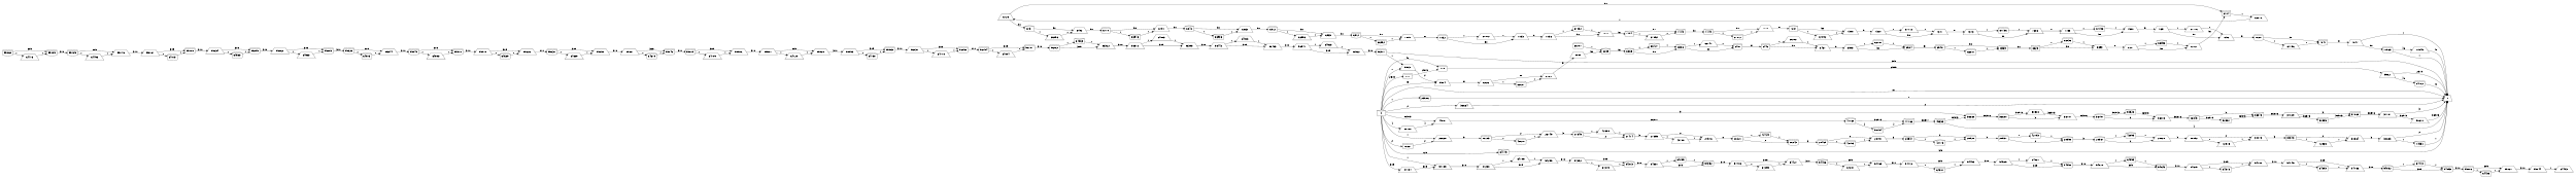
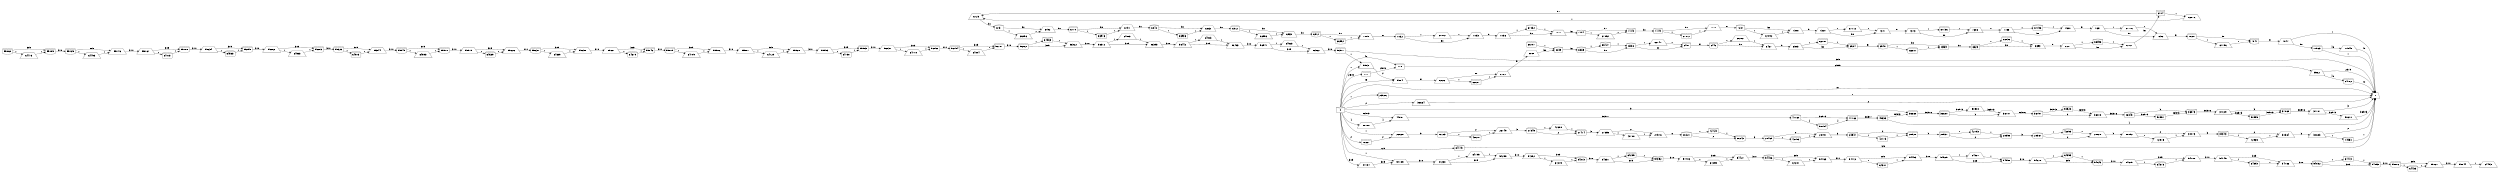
  digraph {
    rankdir=LR
    node [shape=trapezium]
    edge [arrowhead=diamond]
    777 [shape=cylinder]
    778 [shape=cylinder]
    5982
    1
    24702 [shape=cylinder]
    5983
    5984
    6026
    6068
    66687 [shape=cylinder]
    6268
    6289 [shape=cylinder]
    6365 [shape=cylinder]
    66707 [shape=cylinder]
    6386 [shape=cylinder]
    66727 [shape=cylinder]
    6407 [shape=cylinder]
    66747
    6446 [shape=cylinder]
    6467
    66767
    6503
    6524 [shape=cylinder]
    66787 [shape=cylinder]
    6548 [shape=cylinder]
    6569 [shape=cylinder]
    66807 [shape=cylinder]
    6623 [shape=cylinder]
    6653
    66836 [shape=cylinder]
    6681
    6702
    66856 [shape=cylinder]
    6704 [shape=cylinder]
    6725
    66876
    6731 [shape=cylinder]
    6752
    66896
    6770 [shape=cylinder]
    6791
    66916 [shape=cylinder]
    6842 [shape=cylinder]
    6863
    66936 [shape=cylinder]
    6912 [shape=cylinder]
    6933
    66956
    6972 [shape=cylinder]
    7009
    66992 [shape=cylinder]
    7032 [shape=cylinder]
    7053
    67012
    7056
    7077
    67032 [shape=cylinder]
    7094 [shape=cylinder]
    7115 [shape=cylinder]
    67052
    7149 [shape=cylinder]
    7170
    67072 [shape=cylinder]
    7287 [shape=cylinder]
    7308
    67092
    7320
    7341
    67112
    7373
    7398
    67136 [shape=cylinder]
    7499
    7520
    67156 [shape=cylinder]
    7631
    7652
    67176
    7820 [shape=cylinder]
    7841 [shape=cylinder]
    67196
    7847
    11963 [shape=cylinder]
    17945
    23926 [shape=cylinder]
    26667 [shape=cylinder]
    26668
    26723 [shape=cylinder]
    26749
    42670 [shape=cylinder]
    27345 [shape=cylinder]
    27414 [shape=cylinder]
    42688
    27555
    27576
    42708
    28221 [shape=cylinder]
    28242 [shape=cylinder]
    42728 [shape=cylinder]
    28465 [shape=cylinder]
    28491
    42753 [shape=cylinder]
    28507 [shape=cylinder]
    28528 [shape=cylinder]
    42773 [shape=cylinder]
    28537 [shape=cylinder]
    28558 [shape=cylinder]
    42793 [shape=cylinder]
    28567 [shape=cylinder]
    28670
    42895 [shape=cylinder]
    30052
    30073
    42915
    30343 [shape=cylinder]
    30364
    42935
    30683
    44950 [shape=cylinder]
    36664
    36668 [shape=cylinder]
    36680 [shape=cylinder]
    36707
    50508
    36797 [shape=cylinder]
    36818
    50528 [shape=cylinder]
    36843 [shape=cylinder]
    36873 [shape=cylinder]
    50557 [shape=cylinder]
    37029
    37068 [shape=cylinder]
    50595 [shape=cylinder]
    37101
    50610
    47760 [shape=cylinder]
    44951
    47766 [shape=cylinder]
    58194 [shape=cylinder]
    49333 [shape=cylinder]
    54184
    54185
    54238
    54259
    64195
    54292
    54313 [shape=cylinder]
    64215
    54331
    54352 [shape=cylinder]
    64235 [shape=cylinder]
    54406
    54427
    64255
    54436 [shape=cylinder]
    54463
    64281
    54472
    54493
    64301 [shape=cylinder]
    54529
    54550 [shape=cylinder]
    64321
    54610
    54643 [shape=cylinder]
    64353 [shape=cylinder]
    54679
    54700
    64373 [shape=cylinder]
    54745
    54766
    64393 [shape=cylinder]
    54832 [shape=cylinder]
    54853 [shape=cylinder]
    64413 [shape=cylinder]
    55006 [shape=cylinder]
    55027
    64433 [shape=cylinder]
    55044
    64453
    55068 [shape=cylinder]
    55089 [shape=cylinder]
    64473
    55125 [shape=cylinder]
    55146
    64493
    55167
    55188 [shape=cylinder]
    n189 [label=64013 shape=cylinder]
    55234
    55255 [shape=cylinder]
    64533 [shape=cylinder]
    55262
    55283 [shape=cylinder]
    64553
    55323 [shape=cylinder]
    55344
    64573 [shape=cylinder]
    55549 [shape=cylinder]
    55570 [shape=cylinder]
    64593
    55579
    55626
    64639 [shape=cylinder]
    55637 [shape=cylinder]
    55658
    64659
    55821
    55842 [shape=cylinder]
    64679 [shape=cylinder]
    55875 [shape=cylinder]
    55906
    64709
    55907
    55928
    64729
    55953
    55983 [shape=cylinder]
    64758 [shape=cylinder]
    56031
    56052 [shape=cylinder]
    64778
    56154 [shape=cylinder]
    56181 [shape=cylinder]
    64804
    56262 [shape=cylinder]
    56322
    64863 [shape=cylinder]
    56372
    56393
    64883
    56442
    56463
    64903
    56541
    56562
    64923
    56577 [shape=cylinder]
    58180
    64175 [shape=cylinder]
    0 [shape=cylinder]
    777 -> 778 [arrowhead=normal label=2519]
    778 -> 5982 [arrowhead=normal label=2559]
    5982 -> 1 [arrowhead=normal label=2519]
    5982 -> 24702 [arrowhead=dot label=40]
    24702 -> 1 [label=40]
    5983 -> 5984 [label=2]
    5984 -> 6026 [arrowhead=normal label=51]
    6026 -> 6068 [label=50]
    6026 -> 66687 [label=1]
    6068 -> 6268 [arrowhead=normal label=51]
    66687 -> 6068 [arrowhead=dot label=1]
    6268 -> 6289 [label=50]
    6289 -> 6365 [arrowhead=dot label=51]
    6365 -> 6386 [arrowhead=dot label=50]
    6365 -> 66727 [label=1]
    66707 -> 6289 [arrowhead=dot label=1]
    6386 -> 6407 [label=50]
    6386 -> 66747 [arrowhead=dot label=1]
    66727 -> 6386 [label=1]
    6407 -> 6446 [arrowhead=normal label=51]
    66747 -> 6407 [arrowhead=dot label=1]
    6446 -> 6467 [arrowhead=dot label=50]
    6446 -> 66767 [label=1]
    6467 -> 6503 [arrowhead=dot label=51]
    66767 -> 6467 [label=1]
    6503 -> 6524 [arrowhead=normal label=50]
    6503 -> 66787 [label=1]
    6524 -> 6548 [arrowhead=dot label=51]
    66787 -> 6524 [label=1]
    6548 -> 6569 [arrowhead=normal label=50]
    6548 -> 66807 [arrowhead=normal label=1]
    6569 -> 6623 [arrowhead=normal label=51]
    66807 -> 6569 [label=1]
    6623 -> 6653 [arrowhead=normal label=50]
    6623 -> 66836 [arrowhead=normal label=1]
    6653 -> 6681 [arrowhead=normal label=51]
    66836 -> 6653 [arrowhead=normal label=1]
    6681 -> 6702 [label=50]
    6681 -> 66856 [arrowhead=dot label=1]
    6702 -> 6704 [label=51]
    66856 -> 6702 [label=1]
-   6725 -> 6704 [label=50]
+   6704 -> 6725 [label=50]
    6704 -> 66876 [arrowhead=dot label=1]
    6725 -> 6731 [label=51]
    66876 -> 6725 [arrowhead=dot label=1]
    6731 -> 6752 [arrowhead=normal label=50]
    6731 -> 66896 [arrowhead=dot label=1]
    6752 -> 6770 [arrowhead=dot label=51]
    66896 -> 6752 [label=1]
    6770 -> 6791 [label=50]
    6770 -> 66916 [arrowhead=normal label=1]
    6791 -> 6842 [label=51]
    66916 -> 6791 [label=1]
    6842 -> 6863 [label=50]
    6842 -> 66936 [label=1]
    6863 -> 6912 [arrowhead=normal label=51]
    66936 -> 6863 [arrowhead=dot label=1]
    6912 -> 6933 [label=50]
    6912 -> 66956 [arrowhead=dot label=1]
    6933 -> 6972 [arrowhead=dot label=51]
    66956 -> 6933 [label=1]
    6972 -> 7009 [arrowhead=dot label=50]
    6972 -> 66992 [arrowhead=dot label=1]
    7009 -> 7032 [arrowhead=normal label=51]
    66992 -> 7009 [arrowhead=dot label=1]
    7032 -> 7053 [label=50]
    7032 -> 67012 [label=1]
    7053 -> 7056 [label=51]
    67012 -> 7053 [arrowhead=normal label=1]
    7056 -> 7077 [label=50]
    7056 -> 67032 [arrowhead=dot label=1]
    7077 -> 7094 [arrowhead=dot label=51]
    67032 -> 7077 [arrowhead=normal label=1]
    7094 -> 7115 [arrowhead=dot label=50]
    7094 -> 67052 [arrowhead=dot label=1]
    7115 -> 7149 [label=51]
    67052 -> 7115 [arrowhead=normal label=1]
    7149 -> 7170 [arrowhead=normal label=50]
    7149 -> 67072 [arrowhead=dot label=1]
    7170 -> 7287 [arrowhead=normal label=51]
    67072 -> 7170 [arrowhead=normal label=1]
    7287 -> 7308 [label=50]
    7287 -> 67092 [arrowhead=dot label=1]
    7308 -> 7320 [arrowhead=normal label=51]
    67092 -> 7308 [arrowhead=normal label=1]
    7320 -> 7341 [label=50]
    7320 -> 67112 [label=1]
    7341 -> 7373 [label=51]
    67112 -> 7341 [arrowhead=normal label=1]
    7373 -> 7398 [label=50]
    7373 -> 67136 [arrowhead=dot label=1]
    7398 -> 7499 [arrowhead=normal label=51]
    67136 -> 7398 [label=1]
    7499 -> 7520 [arrowhead=dot label=50]
    7499 -> 67156 [arrowhead=dot label=1]
    7520 -> 7631 [arrowhead=normal label=51]
    67156 -> 7520 [arrowhead=dot label=1]
    7631 -> 7652 [arrowhead=dot label=50]
    7631 -> 67176 [arrowhead=normal label=1]
    7652 -> 7820 [label=51]
    67176 -> 7652 [arrowhead=normal label=1]
    7820 -> 7841 [arrowhead=dot label=50]
    7820 -> 67196 [label=1]
    7841 -> 7847 [arrowhead=normal label=51]
    67196 -> 7841 [arrowhead=dot label=1]
    7847 -> 1 [arrowhead=dot label=1]
    7847 -> 11963 [arrowhead=dot label=50]
    11963 -> 1 [arrowhead=dot label=1]
    11963 -> 17945 [arrowhead=normal label=49]
    17945 -> 1 [label=49]
    23926 -> 1 [label=1]
    26667 -> 26668 [arrowhead=normal label=2]
    26668 -> 26723 [arrowhead=normal label=3]
    26723 -> 26749 [label=2]
    26723 -> 42670 [label=1]
    26749 -> 27345 [arrowhead=normal label=3]
    42670 -> 26749 [arrowhead=normal label=1]
    27345 -> 27414 [label=2]
    27345 -> 42688 [arrowhead=dot label=1]
    27414 -> 27555 [label=3]
    42688 -> 27414 [arrowhead=dot label=1]
    27555 -> 27576 [label=2]
    27555 -> 42708 [arrowhead=normal label=1]
    27576 -> 28221 [label=8]
    42708 -> 27576 [arrowhead=dot label=1]
    28221 -> 28242 [arrowhead=dot label=2]
    28221 -> 42728 [arrowhead=normal label=1]
    28242 -> 28465 [arrowhead=normal label=3]
    42728 -> 28242 [label=1]
    28465 -> 28491 [label=2]
    28465 -> 42753 [arrowhead=dot label=1]
    28491 -> 28507 [arrowhead=normal label=3]
    42753 -> 28491 [arrowhead=dot label=1]
    28507 -> 28528 [label=2]
    28507 -> 42773 [arrowhead=normal label=1]
    28528 -> 28537 [arrowhead=normal label=3]
    42773 -> 28528 [arrowhead=normal label=1]
    28537 -> 28558 [arrowhead=dot label=2]
    28537 -> 42793 [arrowhead=dot label=1]
    28558 -> 28567 [label=3]
    42793 -> 28558 [label=1]
    28567 -> 28670 [arrowhead=normal label=2]
    28567 -> 42895 [arrowhead=normal label=1]
    28670 -> 30052 [label=3]
    42895 -> 28670 [label=1]
    30052 -> 30073 [label=2]
    30052 -> 42915 [label=1]
    30073 -> 30343 [label=3]
    42915 -> 30073 [arrowhead=dot label=1]
    30343 -> 30364 [arrowhead=normal label=2]
    30343 -> 42935 [arrowhead=normal label=1]
    30364 -> 30683 [arrowhead=normal label=3]
    42935 -> 30364 [label=1]
    30683 -> 1 [arrowhead=normal label=2]
    30683 -> 44950 [arrowhead=dot label=1]
    44950 -> 1 [arrowhead=dot label=1]
    36664 -> 1 [arrowhead=normal label=2]
    36668 -> 36680 [label=36576]
    36680 -> 36707 [arrowhead=dot label=3]
    36680 -> 50508 [arrowhead=dot label=36573]
    36707 -> 36797 [label=36576]
    50508 -> 36707 [arrowhead=normal label=36573]
    36797 -> 36818 [arrowhead=dot label=3]
    36797 -> 50528 [arrowhead=normal label=36573]
    36818 -> 36843 [arrowhead=normal label=36576]
    50528 -> 36818 [label=36573]
    36843 -> 36873 [arrowhead=normal label=3]
    36843 -> 50557 [arrowhead=normal label=36573]
    36873 -> 37029 [arrowhead=dot label=36576]
    50557 -> 36873 [arrowhead=dot label=36573]
    37029 -> 37068 [arrowhead=dot label=3]
    37029 -> 50595 [arrowhead=dot label=36573]
    37068 -> 37101 [label=36576]
    50595 -> 37068 [label=36573]
    37101 -> 1 [arrowhead=normal label=3]
    37101 -> 50610 [arrowhead=normal label=36573]
    50610 -> 1 [label=36573]
    47760 -> 47766 [label=36573]
    47760 -> 58194 [arrowhead=normal label=4]
    44951 -> 47760 [arrowhead=dot label=36577]
    47766 -> 49333 [arrowhead=dot label=36577]
    58194 -> 47766 [arrowhead=normal label=4]
    49333 -> 1 [label=4]
    49333 -> 36668 [arrowhead=normal label=36573]
    54184 -> 54185 [label=309]
    54185 -> 54238 [label=310]
    54238 -> 54259 [arrowhead=normal label=309]
    54238 -> 64195 [label=1]
    54259 -> 54292 [arrowhead=dot label=310]
    64195 -> 54259 [arrowhead=dot label=1]
    54292 -> 54313 [label=309]
    54292 -> 64215 [arrowhead=dot label=1]
    54313 -> 54331 [arrowhead=normal label=310]
    64215 -> 54313 [arrowhead=normal label=1]
    54331 -> 54352 [label=309]
    54331 -> 64235 [label=1]
    54352 -> 54406 [arrowhead=dot label=310]
    64235 -> 54352 [arrowhead=dot label=1]
    54406 -> 54427 [arrowhead=dot label=309]
    54406 -> 64255 [label=1]
    54427 -> 54436 [label=310]
    64255 -> 54427 [arrowhead=normal label=1]
    54436 -> 54463 [label=309]
    54436 -> 64281 [arrowhead=dot label=1]
    54463 -> 54472 [arrowhead=normal label=310]
    64281 -> 54463 [arrowhead=normal label=1]
    54472 -> 54493 [arrowhead=dot label=309]
    54472 -> 64301 [arrowhead=dot label=1]
    54493 -> 54529 [label=310]
    64301 -> 54493 [label=1]
    54529 -> 54550 [arrowhead=dot label=309]
    54529 -> 64321 [arrowhead=normal label=1]
    54550 -> 54610 [label=310]
    64321 -> 54550 [label=1]
    54610 -> 54643 [label=309]
    54610 -> 64353 [label=1]
    54643 -> 54679 [arrowhead=normal label=310]
    64353 -> 54643 [arrowhead=dot label=1]
    54679 -> 54700 [arrowhead=normal label=309]
    54679 -> 64373 [arrowhead=normal label=1]
    54700 -> 54745 [arrowhead=normal label=310]
    64373 -> 54700 [arrowhead=dot label=1]
    54745 -> 54766 [arrowhead=dot label=309]
    54745 -> 64393 [label=1]
    54766 -> 54832 [arrowhead=dot label=310]
    64393 -> 54766 [label=1]
    54832 -> 54853 [arrowhead=normal label=309]
    54832 -> 64413 [arrowhead=normal label=1]
    54853 -> 55006 [arrowhead=normal label=310]
    64413 -> 54853 [label=1]
    55006 -> 55027 [label=309]
    55006 -> 64433 [arrowhead=dot label=1]
    55027 -> 55044 [arrowhead=dot label=310]
    64433 -> 55027 [arrowhead=dot label=1]
    55044 -> 64453 [label=1]
    55068 -> 55089 [arrowhead=normal label=309]
    55068 -> 64473 [arrowhead=dot label=1]
    55089 -> 55125 [arrowhead=normal label=310]
    64473 -> 55089 [label=1]
    55125 -> 55146 [arrowhead=normal label=309]
    55125 -> 64493 [arrowhead=dot label=1]
    55146 -> 55167 [arrowhead=dot label=310]
    64493 -> 55146 [label=1]
    55167 -> 55188 [label=309]
    55167 -> n189 [arrowhead=normal label=1]
    55188 -> 55234 [arrowhead=dot label=310]
    n189 -> 55188 [arrowhead=normal label=1]
    55234 -> 55255 [arrowhead=dot label=309]
    55234 -> 64533 [label=1]
    55255 -> 55262 [arrowhead=normal label=310]
    64533 -> 55255 [arrowhead=normal label=1]
    55262 -> 55283 [label=309]
    55262 -> 64553 [arrowhead=dot label=1]
    55283 -> 55323 [arrowhead=dot label=310]
    64553 -> 55283 [arrowhead=normal label=1]
    55323 -> 55344 [arrowhead=normal label=309]
    55323 -> 64573 [arrowhead=dot label=1]
    55344 -> 55549 [label=310]
    64573 -> 55344 [label=1]
    55549 -> 55570 [label=309]
    55549 -> 64593 [arrowhead=normal label=1]
    55570 -> 55579 [arrowhead=dot label=310]
    64593 -> 55570 [label=1]
    55579 -> 55626 [label=309]
    55579 -> 64639 [arrowhead=normal label=1]
    55626 -> 55637 [label=310]
    64639 -> 55626 [label=1]
    55637 -> 55658 [arrowhead=normal label=309]
    55637 -> 64659 [arrowhead=dot label=1]
    55658 -> 55821 [arrowhead=dot label=310]
    64659 -> 55658 [label=1]
    55821 -> 55842 [arrowhead=dot label=309]
    55821 -> 64679 [label=1]
    55842 -> 55875 [arrowhead=dot label=310]
    64679 -> 55842 [arrowhead=normal label=1]
    55875 -> 55906 [arrowhead=normal label=309]
    55875 -> 64709 [arrowhead=dot label=1]
    55906 -> 55907 [arrowhead=dot label=310]
    64709 -> 55906 [arrowhead=dot label=1]
    55907 -> 55928 [label=309]
    55907 -> 64729 [label=1]
    55928 -> 55953 [arrowhead=dot label=310]
    64729 -> 55928 [label=1]
    55953 -> 55983 [arrowhead=dot label=309]
    55953 -> 64758 [arrowhead=dot label=1]
    55983 -> 56031 [arrowhead=normal label=310]
    64758 -> 55983 [label=1]
    56031 -> 56052 [arrowhead=normal label=309]
    56031 -> 64778 [arrowhead=normal label=1]
    56052 -> 56154 [label=310]
    64778 -> 56052 [arrowhead=dot label=1]
    56154 -> 56181 [label=309]
    56154 -> 64804 [arrowhead=normal label=1]
    56181 -> 56262 [label=310]
    64804 -> 56181 [label=1]
    56262 -> 56322 [label=309]
    56262 -> 64863 [arrowhead=dot label=1]
    56322 -> 56372 [label=310]
    64863 -> 56322 [label=1]
    56372 -> 56393 [arrowhead=dot label=309]
    56372 -> 64883 [label=1]
    56393 -> 56442 [arrowhead=normal label=310]
    64883 -> 56393 [arrowhead=normal label=1]
    56442 -> 56463 [arrowhead=normal label=309]
    56442 -> 64903 [arrowhead=dot label=1]
    56463 -> 56541 [label=310]
    64903 -> 56463 [arrowhead=normal label=1]
    56541 -> 56562 [arrowhead=dot label=309]
    56541 -> 64923 [arrowhead=dot label=1]
    56562 -> 56577 [arrowhead=dot label=310]
    64923 -> 56562 [arrowhead=normal label=1]
    56577 -> 1 [arrowhead=dot label=309]
    56577 -> 5983 [label=1]
    58180 -> 44951 [label=4]
    64175 -> 1 [arrowhead=dot label=725]
    0 -> 777 [arrowhead=dot label=2519]
    0 -> 778 [arrowhead=dot label=40]
    0 -> 1 [arrowhead=dot label=81]
    0 -> 5983 [arrowhead=dot label=1]
    0 -> 5984 [arrowhead=dot label=49]
    0 -> 23926 [arrowhead=dot label=1]
    0 -> 26667 [arrowhead=normal label=2]
    0 -> 26668 [arrowhead=normal label=1]
    0 -> 36664 [arrowhead=normal label=2]
    0 -> 36668 [label=3]
    0 -> 44951 [arrowhead=dot label=36573]
    0 -> 54184 [label=309]
    0 -> 54185 [arrowhead=normal label=1]
    0 -> 58180 [label=4]
    0 -> 64175 [label=725]
  }
